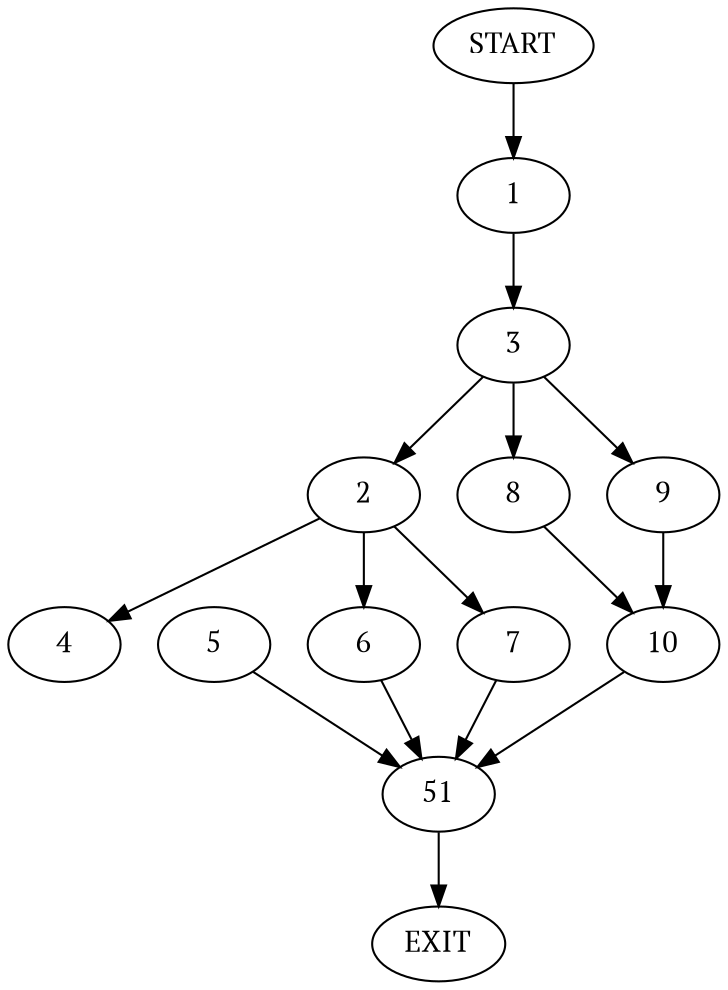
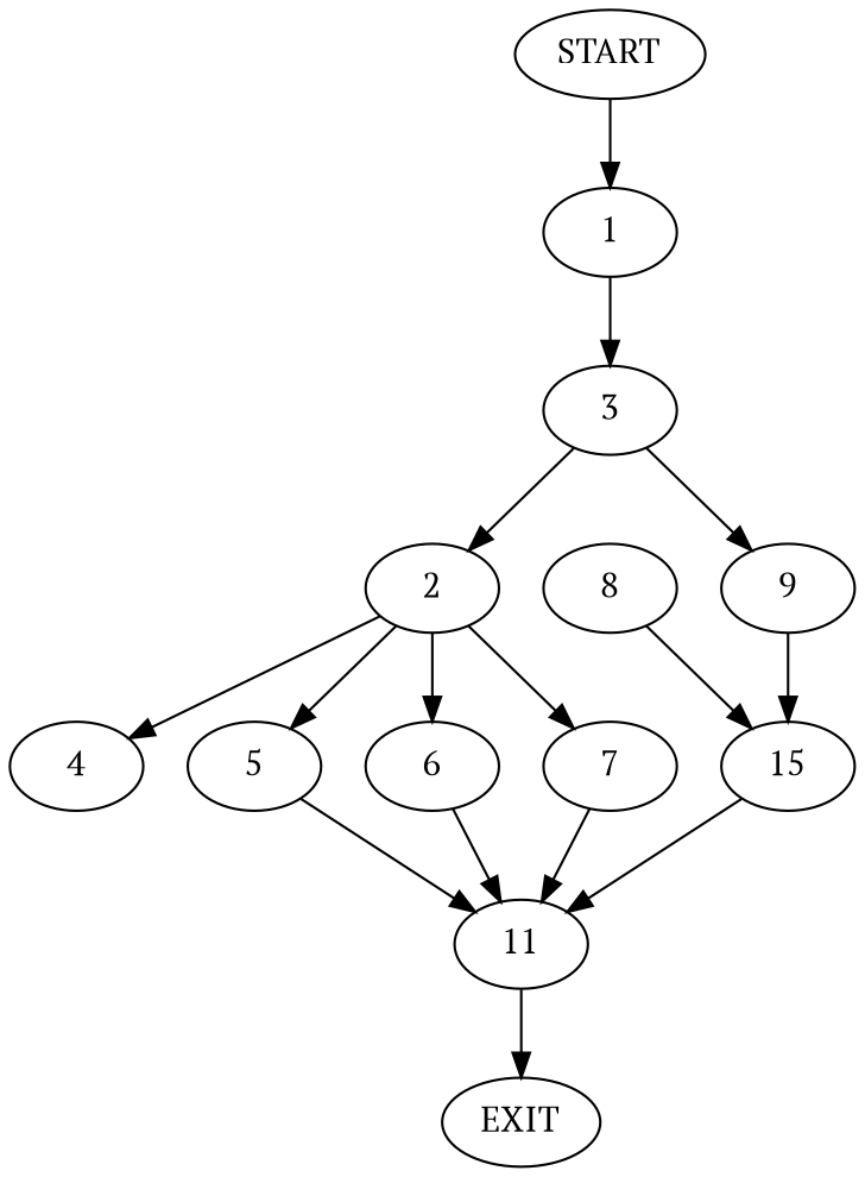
  digraph {
    fontname="PT Serif"
    node [fontname="PT Serif"]
    edge [fontname="PT Serif"]
    n1 [label=START]
    1
    3
    n4 [label=EXIT]
    2
    4
    5
    6
    7
    8
    9
-   11 [label=51]
-   10
+   11
+   10 [label=15]
    n1 -> 1
    1 -> 3
    3 -> 2
-   3 -> 8
    3 -> 9
    2 -> 4
+   2 -> 5
    2 -> 6
    2 -> 7
    5 -> 11
    6 -> 11
    7 -> 11
    8 -> 10
    9 -> 10
    11 -> n4
    10 -> 11
  }
